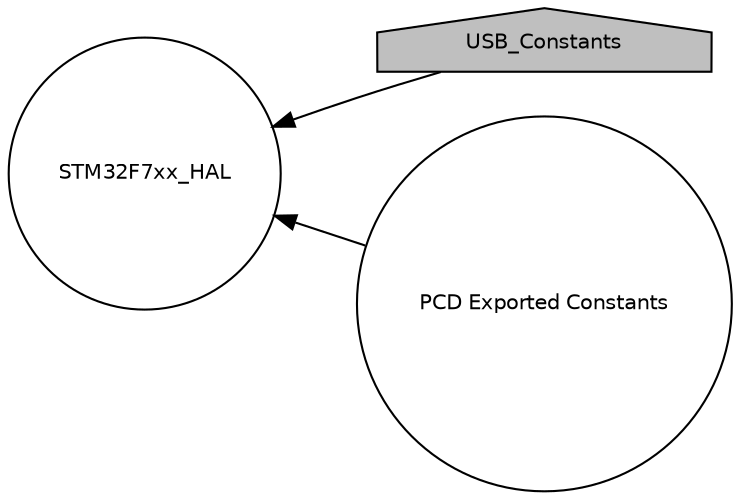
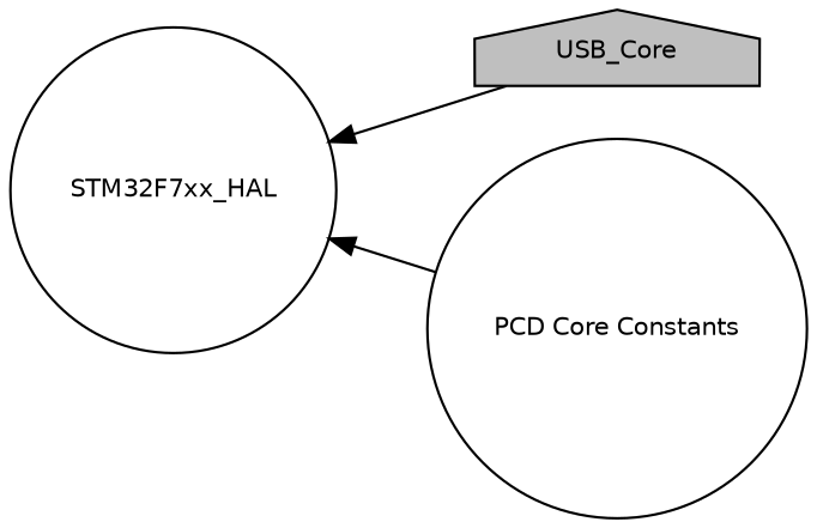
  digraph {
    rankdir=LR
    node [color=black fillcolor=white fontname=Helvetica fontsize=10 shape=circle style=filled]
    edge [dir=back fontname=Helvetica fontsize=10 labelfontname=Helvetica labelfontsize=10 shape=plaintext style=solid]
-   n1 [fillcolor=grey75 fontcolor=black height=0.2 label=USB_Constants shape=house width=0.4]
-   n2 [height=0.2 label="PCD Exported Constants" width=0.4]
+   n1 [fillcolor=grey75 fontcolor=black height=0.2 label=USB_Core shape=house width=0.4]
+   n2 [height=0.2 label="PCD Core Constants" width=0.4]
    n3 [height=0.2 label=STM32F7xx_HAL width=0.4]
    n3 -> n1
    n3 -> n2
  }
